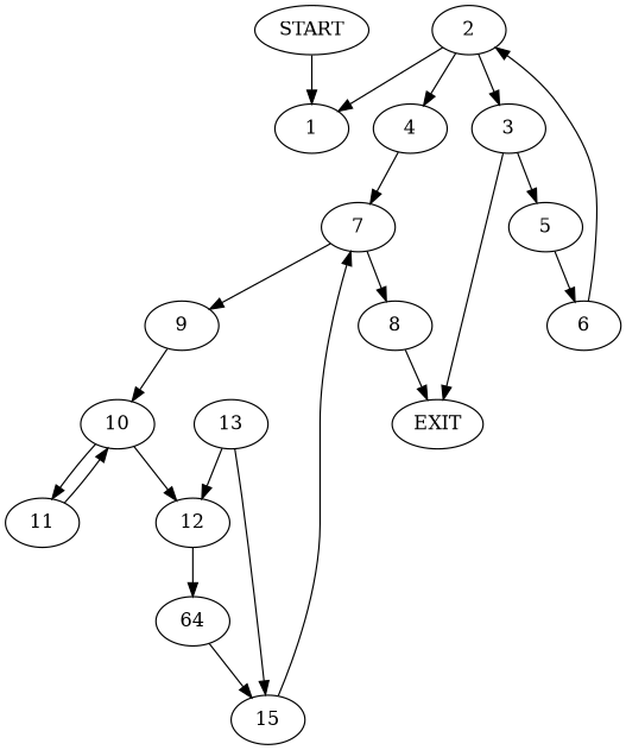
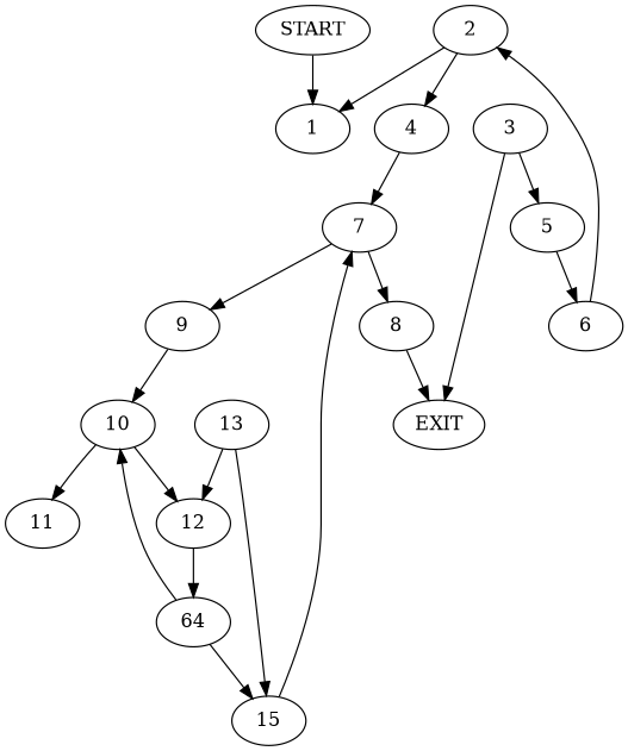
  digraph {
    n1 [label=START]
    1
    n3 [label=EXIT]
    2
    3
    4
    5
    7
    6
    8
    9
    10
    11
    12
    n15 [label=64]
    13
    15
    n1 -> 1
    2 -> 1
-   2 -> 3
    2 -> 4
    3 -> n3
    3 -> 5
    4 -> 7
    5 -> 6
    7 -> 8
    7 -> 9
    6 -> 2
    8 -> n3
    9 -> 10
    10 -> 11
    10 -> 12
-   11 -> 10
+   n15 -> 10
    12 -> n15
    n15 -> 15
    13 -> 12
    13 -> 15
    15 -> 7
  }
